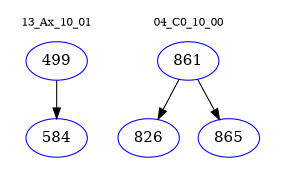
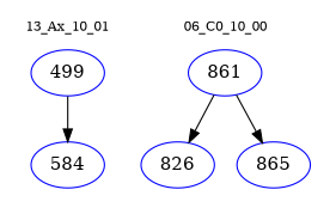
  digraph {
    node [color=blue]
    edge [color=black]
    n1 [label=499]
    n2 [label=584]
    n3 [label=861]
    n4 [label=826]
    n5 [label=865]
    subgraph cluster_1 {
      color=white
      fontsize=10
      label="13_Ax_10_01"
      n1
      n2
    }
    subgraph cluster_2 {
      color=white
      fontsize=10
-     label="04_C0_10_00"
+     label="06_C0_10_00"
      n3
      n4
      n5
    }
    n1 -> n2
    n3 -> n4
    n3 -> n5
  }
